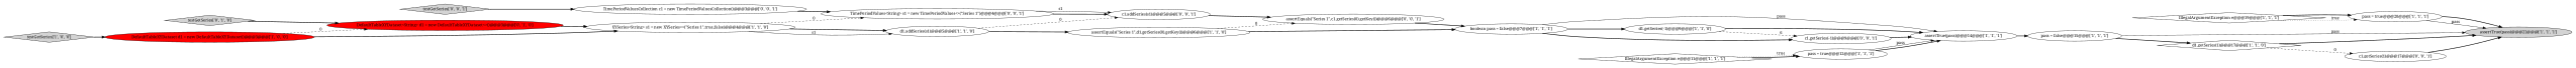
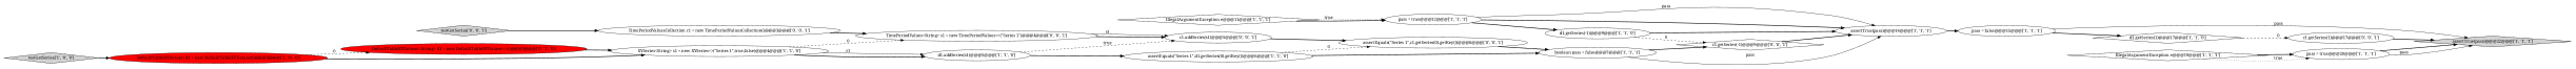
  digraph {
    fontname="Noto Serif"
    rankdir=LR
    node [fillcolor=white fontname="Noto Serif" shape=ellipse style=filled]
    edge [fontname="Noto Serif" style=bold]
    n1 [label="assertTrue(pass)@@@14@@@['1', '1', '1']"]
    n2 [label="pass = false@@@15@@@['1', '1', '1']"]
-   n3 [fillcolor=lightgray label="assertTrue(pass)@@@22@@@['1', '1', '1']"]
+   n3 [fillcolor=lightgray label="assertTrue(pass)@@@22@@@['1', '1', '1']" shape=diamond]
    n4 [label="d1.getSeries(1)@@@17@@@['1', '1', '0']" shape=diamond]
    n5 [label="d1.getSeries(-1)@@@9@@@['1', '1', '0']"]
-   n6 [label="c1.getSeries(-1)@@@9@@@['0', '0', '1']"]
+   n6 [label="c1.getSeries(-1)@@@9@@@['0', '0', '1']" shape=diamond]
    n7 [label="assertEquals(\"Series 1\",c1.getSeries(0).getKey())@@@6@@@['0', '0', '1']"]
    n8 [label="boolean pass = false@@@7@@@['1', '1', '1']"]
    n9 [fillcolor=lightgray label="testGetSeries['0', '0', '1']" shape=diamond]
    n10 [label="TimePeriodValuesCollection c1 = new TimePeriodValuesCollection()@@@3@@@['0', '0', '1']"]
    n11 [label="TimePeriodValues<String> s1 = new TimePeriodValues<>(\"Series 1\")@@@4@@@['0', '0', '1']"]
    n12 [label="c1.getSeries(1)@@@17@@@['0', '0', '1']"]
    n13 [label="c1.addSeries(s1)@@@5@@@['0', '0', '1']"]
    n14 [label="pass = true@@@12@@@['1', '1', '1']"]
    n15 [label="IllegalArgumentException e@@@19@@@['1', '1', '1']" shape=diamond]
    n16 [label="pass = true@@@20@@@['1', '1', '1']"]
    n17 [label="XYSeries<String> s1 = new XYSeries<>(\"Series 1\",true,false)@@@4@@@['1', '1', '0']"]
    n18 [label="d1.addSeries(s1)@@@5@@@['1', '1', '0']"]
    n19 [label="assertEquals(\"Series 1\",d1.getSeries(0).getKey())@@@6@@@['1', '1', '0']"]
    n20 [fillcolor=lightgray label="testGetSeries['1', '0', '0']" shape=diamond]
    n21 [fillcolor=red label="DefaultTableXYDataset d1 = new DefaultTableXYDataset()@@@3@@@['1', '0', '0']"]
    n22 [fillcolor=red label="DefaultTableXYDataset<String> d1 = new DefaultTableXYDataset<>()@@@3@@@['0', '1', '0']"]
    n23 [label="IllegalArgumentException e@@@11@@@['1', '1', '1']" shape=diamond]
-   n24 [fillcolor=lightgray label="testGetSeries['0', '1', '0']" shape=diamond]
    n1 -> n2
    n2 -> n3 [label=pass style=solid]
    n2 -> n4
-   n4 -> n3
    n4 -> n12 [label=0 style=dashed]
    n5 -> n1
    n5 -> n6 [label=6 style=dashed]
    n6 -> n1
    n7 -> n8
    n8 -> n1 [label=pass style=solid]
-   n8 -> n5
+   n14 -> n5
    n8 -> n6
    n9 -> n10
    n10 -> n11
    n11 -> n13 [label=s1 style=solid]
    n11 -> n13
    n12 -> n3
    n13 -> n7
    n14 -> n1 [label=pass style=solid]
    n14 -> n1
    n15 -> n16
    n15 -> n16 [label=true style=dotted]
    n16 -> n3
    n16 -> n3 [label=pass style=solid]
    n17 -> n11 [label=0 style=dashed]
    n17 -> n18
    n17 -> n18 [label=s1 style=solid]
-   n18 -> n13 [label=0 style=dashed]
+   n18 -> n13 [label=true style=dashed]
    n18 -> n19
    n19 -> n7 [label=0 style=dashed]
    n19 -> n8
    n20 -> n21
    n21 -> n17
    n21 -> n22 [label=0 style=dashed]
    n22 -> n17
    n23 -> n14 [label=true style=dotted]
    n23 -> n14
-   n24 -> n22
  }
